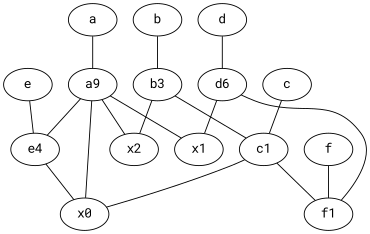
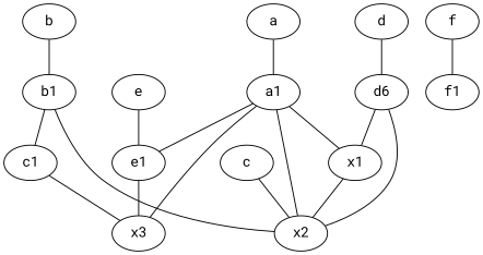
  graph {
    fontname="Roboto Mono"
    node [fontname="Roboto Mono" labelfontsize=50]
    edge [fontname="Roboto Mono"]
-   e1 [label=e4]
-   x0
+   e1
+   x0 [label=x3]
    c1
    f1
    n5 [label=d6]
    d
    x1
    b
-   b1 [label=b3]
+   b1
    x2
    e
-   a1 [label=a9]
+   a1
    c
    f
    a
    e1 -- x0
    c1 -- x0
-   c1 -- f1
-   n5 -- f1
+   n5 -- x2
    n5 -- x1
    d -- n5
+   x1 -- x2
    b -- b1
    b1 -- c1
    b1 -- x2
    e -- e1
    a1 -- e1
    a1 -- x0
    a1 -- x1
    a1 -- x2
-   c -- c1
+   c -- x2
    f -- f1
    a -- a1
  }
